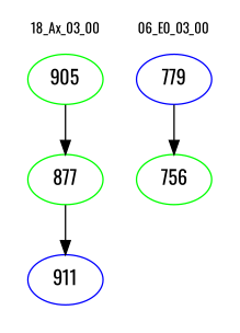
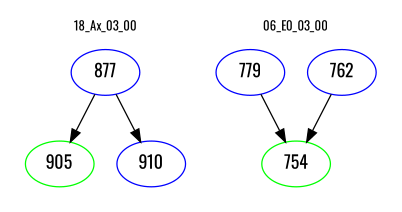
  digraph {
    fontname=Oswald
    node [color=green fontname=Oswald]
    edge [color=black fontname=Oswald]
    n1 [label=905]
-   n2 [label=877]
-   n3 [color=blue label=911]
-   n5 [label=756]
+   n2 [color=blue label=877]
+   n3 [color=blue label=910]
+   n4 [color=blue label=762]
+   n5 [label=754]
    n6 [color=blue label=779]
    subgraph cluster_1 {
      color=white
      fontsize=10
      label="18_Ax_03_00"
      n1
      n2
      n3
    }
    subgraph cluster_2 {
      color=white
      fontsize=10
      label="06_E0_03_00"
+     n4
      n5
      n6
    }
-   n1 -> n2
+   n2 -> n1
    n2 -> n3
+   n4 -> n5
    n6 -> n5
  }
